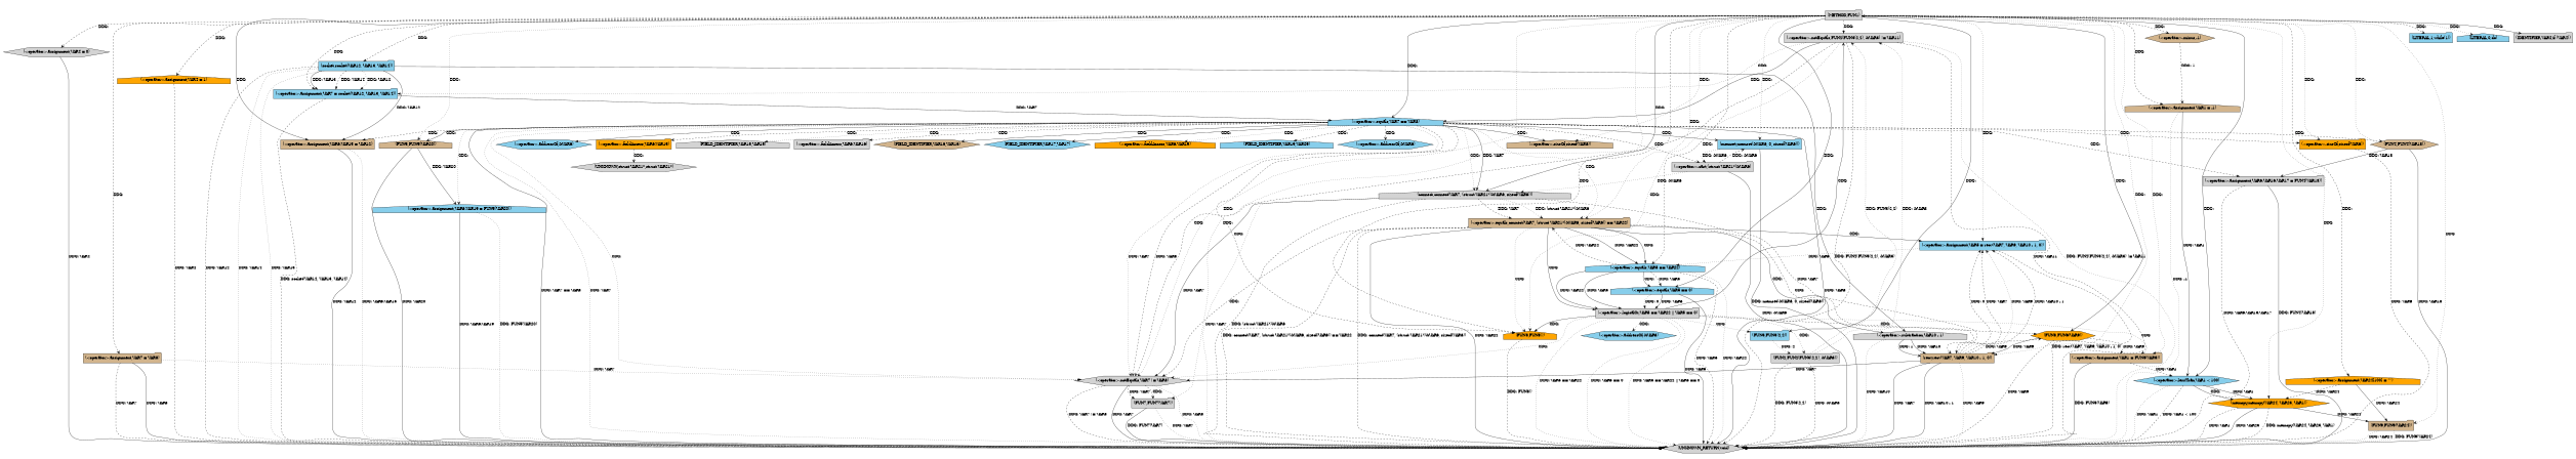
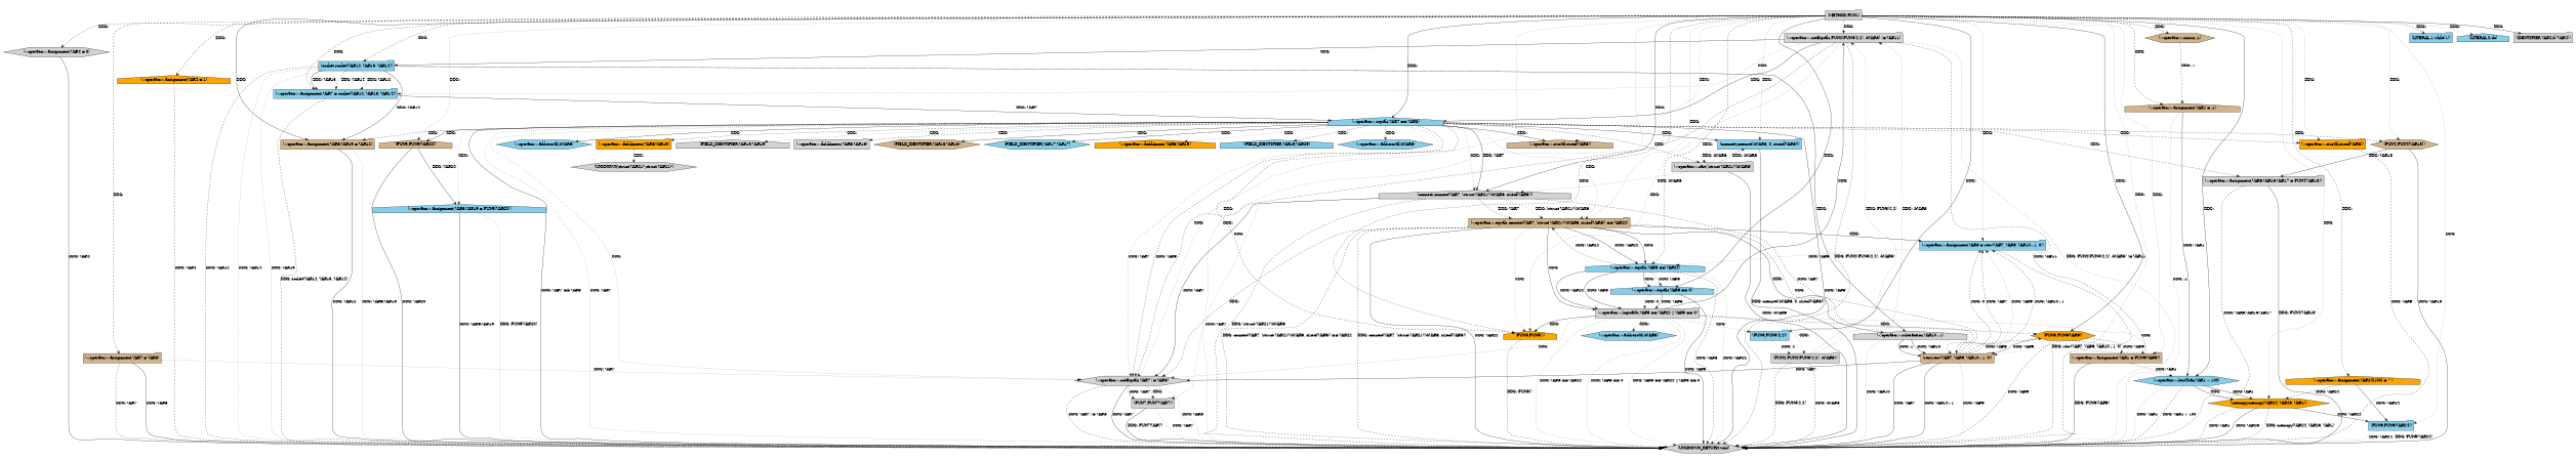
  digraph {
    node [fillcolor=skyblue shape=folder style=filled]
    edge [arrowhead=vee style=dashed]
    n1 [fillcolor=lightgrey label="(METHOD,FUN1)"]
    n2 [fillcolor=tan label="(<operator>.assignment,VAR1 = -1)" shape=house]
    n3 [fillcolor=tan label="(<operator>.minus,-1)" shape=hexagon]
    n4 [label="(LITERAL,1,while(1))"]
    n5 [fillcolor=lightgrey label="(<operator>.assignment,VAR4 = 0)" shape=hexagon]
    n6 [fillcolor=tan label="(<operator>.assignment,VAR7 = VAR8)"]
    n7 [fillcolor=lightgrey label="(<operator>.notEquals,FUN2(FUN3(2,2), &VAR3) != VAR11)"]
    n8 [label="(FUN3,FUN3(2,2))"]
    n9 [fillcolor=orange label="(<operator>.assignment,VAR4 = 1)" shape=house]
    n10 [label="(<operator>.assignment,VAR7 = socket(VAR12, VAR13, VAR14))"]
    n11 [label="(socket,socket(VAR12, VAR13, VAR14))"]
    n12 [label="(<operator>.equals,VAR7 == VAR8)" shape=house]
    n13 [label="(memset,memset(&VAR6, 0, sizeof(VAR6)))"]
    n14 [fillcolor=tan label="(<operator>.sizeOf,sizeof(VAR6))" shape=house]
    n15 [fillcolor=tan label="(<operator>.assignment,VAR6.VAR15 = VAR12)"]
    n16 [fillcolor=tan label="(FUN4,FUN4(VAR18))" shape=hexagon]
    n17 [fillcolor=tan label="(FUN5,FUN5(VAR20))" shape=house]
    n18 [fillcolor=tan label="(<operator>.equals,connect(VAR7, (struct VAR21*)&VAR6, sizeof(VAR6)) == VAR22)"]
    n19 [fillcolor=lightgrey label="(connect,connect(VAR7, (struct VAR21*)&VAR6, sizeof(VAR6)))" shape=house]
    n20 [fillcolor=orange label="(<operator>.sizeOf,sizeof(VAR6))"]
    n21 [label="(<operator>.assignment,VAR5 = recv(VAR7, VAR9, VAR10 - 1, 0))"]
    n22 [fillcolor=tan label="(recv,recv(VAR7, VAR9, VAR10 - 1, 0))"]
    n23 [label="(<operator>.equals,VAR5 == VAR22)" shape=house]
    n24 [label="(<operator>.equals,VAR5 == 0)" shape=house]
    n25 [fillcolor=tan label="(<operator>.assignment,VAR1 = FUN6(VAR9))"]
    n26 [fillcolor=orange label="(FUN8,FUN6(VAR9))" shape=hexagon]
    n27 [label="(LITERAL,0,do)" shape=house]
    n28 [fillcolor=lightgrey label="(<operator>.notEquals,VAR7 != VAR8)" shape=hexagon]
    n29 [fillcolor=lightgrey label="(FUN7,FUN7(VAR7))"]
    n30 [fillcolor=lightgrey label="(IDENTIFIER,VAR4,if (VAR4))"]
    n31 [fillcolor=orange label="(FUN8,FUN8())" shape=house]
    n32 [fillcolor=orange label="(<operator>.assignment,VAR24[100] = \"\")" shape=house]
    n33 [label="(<operator>.lessThan,VAR1 < 100)" shape=hexagon]
    n34 [fillcolor=orange label="(memcpy,memcpy(VAR24, VAR23, VAR1))" shape=hexagon]
-   n35 [fillcolor=tan label="(FUN9,FUN9(VAR24))"]
+   n35 [label="(FUN9,FUN9(VAR24))"]
    n36 [fillcolor=lightgrey label="(UNKNOWN_RETURN,void)" shape=hexagon]
    n37 [fillcolor=lightgrey label="(FUN2,FUN2(FUN3(2,2), &VAR3))"]
    n38 [fillcolor=lightgrey label="(<operator>.subtraction,VAR10 - 1)" shape=house]
    n39 [fillcolor=lightgrey label="(<operator>.assignment,VAR6.VAR16.VAR17 = FUN4(VAR18))"]
    n40 [label="(<operator>.assignment,VAR6.VAR19 = FUN5(VAR20))" shape=house]
    n41 [fillcolor=lightgrey label="(<operator>.cast,(struct VAR21*)&VAR6)"]
    n42 [label="(<operator>.addressOf,&VAR6)" shape=hexagon]
    n43 [fillcolor=orange label="(<operator>.fieldAccess,VAR6.VAR15)"]
    n44 [fillcolor=lightgrey label="(FIELD_IDENTIFIER,VAR15,VAR15)" shape=house]
    n45 [fillcolor=lightgrey label="(<operator>.fieldAccess,VAR6.VAR16)"]
    n46 [fillcolor=tan label="(FIELD_IDENTIFIER,VAR16,VAR16)" shape=hexagon]
    n47 [label="(FIELD_IDENTIFIER,VAR17,VAR17)" shape=hexagon]
    n48 [fillcolor=orange label="(<operator>.fieldAccess,VAR6.VAR19)" shape=house]
    n49 [label="(FIELD_IDENTIFIER,VAR19,VAR29)" shape=house]
    n50 [label="(<operator>.addressOf,&VAR6)" shape=hexagon]
    n51 [fillcolor=lightgrey label="(<operator>.logicalOr,VAR5 == VAR22 || VAR5 == 0)"]
    n52 [fillcolor=lightgrey label="(UNKNOWN,struct VAR21*,struct VAR21*)" shape=hexagon]
    n53 [label="(<operator>.addressOf,&VAR3)" shape=hexagon]
    n1 -> n2 [arrowhead=normal label="DDG: "]
    n1 -> n3 [label="DDG: "]
    n1 -> n4 [label="DDG: "]
    n1 -> n5 [label="DDG: "]
    n1 -> n6 [label="DDG: "]
    n1 -> n7 [arrowhead=normal label="DDG: "]
    n1 -> n8 [label="DDG: " style=solid]
    n1 -> n9 [label="DDG: "]
    n1 -> n10 [arrowhead=normal label="DDG: "]
    n1 -> n11 [arrowhead=normal label="DDG: "]
    n1 -> n12 [label="DDG: " style=solid]
    n1 -> n13 [label="DDG: " style=dotted]
    n1 -> n14 [arrowhead=normal label="DDG: " style=dotted]
    n1 -> n15 [arrowhead=normal label="DDG: " style=solid]
-   n16 -> n1 [label="DDG: " style=dotted]
+   n1 -> n16 [label="DDG: " style=dotted]
    n1 -> n17 [label="DDG: " style=dotted]
    n1 -> n18 [label="DDG: " style=dotted]
    n1 -> n19 [label="DDG: " style=solid]
    n1 -> n20 [label="DDG: " style=dotted]
    n1 -> n21 [arrowhead=normal label="DDG: " style=dotted]
    n1 -> n22 [arrowhead=normal label="DDG: " style=dotted]
    n1 -> n23 [label="DDG: "]
    n1 -> n24 [label="DDG: " style=solid]
    n1 -> n25 [arrowhead=normal label="DDG: " style=dotted]
    n1 -> n26 [label="DDG: " style=solid]
    n1 -> n27 [label="DDG: " style=dotted]
    n1 -> n28 [label="DDG: " style=dotted]
    n1 -> n29 [label="DDG: " style=dotted]
    n1 -> n30 [label="DDG: " style=solid]
    n1 -> n31 [arrowhead=normal label="DDG: "]
    n1 -> n32 [arrowhead=normal label="DDG: "]
    n1 -> n33 [label="DDG: " style=solid]
    n1 -> n34 [arrowhead=normal label="DDG: " style=dotted]
    n1 -> n35 [label="DDG: " style=dotted]
    n2 -> n33 [label="DDG: VAR1" style=solid]
    n2 -> n36 [label="DDG: -1" style=dotted]
    n3 -> n2 [label="DDG: 1"]
    n5 -> n36 [label="DDG: VAR4" style=solid]
    n6 -> n28 [arrowhead=normal label="DDG: VAR7" style=dotted]
    n6 -> n36 [arrowhead=normal label="DDG: VAR8" style=solid]
    n6 -> n36 [arrowhead=normal label="DDG: VAR7"]
    n7 -> n10 [arrowhead=normal label="CDG: " style=dotted]
+   n7 -> n11 [arrowhead=normal label="CDG: " style=solid]
    n7 -> n12 [arrowhead=normal label="CDG: " style=solid]
    n7 -> n28 [label="CDG: "]
    n7 -> n31 [label="CDG: " style=dotted]
    n7 -> n36 [label="DDG: FUN2(FUN3(2,2), &VAR3)"]
    n7 -> n36 [label="DDG: VAR11"]
    n7 -> n36 [arrowhead=normal label="DDG: FUN2(FUN3(2,2), &VAR3) != VAR11" style=dotted]
    n8 -> n37 [label="DDG: 2" style=dotted]
    n9 -> n36 [arrowhead=normal label="DDG: VAR4"]
    n10 -> n12 [arrowhead=normal label="DDG: VAR7" style=solid]
    n10 -> n36 [label="DDG: socket(VAR12, VAR13, VAR14)"]
    n11 -> n10 [arrowhead=normal label="DDG: VAR12" style=dotted]
    n11 -> n10 [arrowhead=normal label="DDG: VAR13" style=solid]
    n11 -> n10 [arrowhead=normal label="DDG: VAR14"]
    n11 -> n15 [arrowhead=normal label="DDG: VAR12" style=solid]
    n11 -> n36 [label="DDG: VAR12"]
    n11 -> n36 [arrowhead=normal label="DDG: VAR14" style=dotted]
    n11 -> n36 [label="DDG: VAR13" style=dotted]
    n11 -> n38 [label="DDG: " style=solid]
    n12 -> n13 [label="CDG: " style=solid]
    n12 -> n14 [label="CDG: " style=solid]
    n12 -> n15 [arrowhead=normal label="CDG: "]
    n12 -> n16 [label="CDG: "]
    n12 -> n17 [label="CDG: " style=solid]
    n12 -> n18 [label="CDG: " style=dotted]
    n12 -> n19 [arrowhead=normal label="DDG: VAR7" style=solid]
    n12 -> n19 [label="CDG: " style=dotted]
    n12 -> n20 [arrowhead=normal label="CDG: "]
    n12 -> n28 [label="DDG: VAR7" style=dotted]
    n12 -> n28 [label="DDG: VAR8"]
    n12 -> n28 [arrowhead=normal label="CDG: " style=dotted]
    n12 -> n31 [arrowhead=normal label="CDG: "]
    n12 -> n36 [label="DDG: VAR8" style=solid]
    n12 -> n36 [arrowhead=normal label="DDG: VAR7 == VAR8" style=solid]
    n12 -> n36 [arrowhead=normal label="DDG: VAR7" style=dotted]
    n12 -> n39 [arrowhead=normal label="CDG: "]
    n12 -> n40 [label="CDG: " style=dotted]
    n12 -> n41 [label="CDG: "]
    n12 -> n42 [arrowhead=normal label="CDG: " style=solid]
    n12 -> n43 [label="CDG: "]
    n12 -> n44 [arrowhead=normal label="CDG: " style=dotted]
    n12 -> n45 [arrowhead=normal label="CDG: "]
    n12 -> n46 [label="CDG: " style=solid]
    n12 -> n47 [label="CDG: " style=solid]
    n12 -> n48 [label="CDG: " style=dotted]
    n12 -> n49 [arrowhead=normal label="CDG: "]
    n12 -> n50 [label="CDG: "]
    n13 -> n36 [arrowhead=normal label="DDG: memset(&VAR6, 0, sizeof(VAR6))" style=solid]
    n13 -> n41 [arrowhead=normal label="DDG: &VAR6" style=dotted]
    n15 -> n36 [label="DDG: VAR6.VAR15" style=dotted]
    n15 -> n36 [arrowhead=normal label="DDG: VAR12" style=solid]
    n16 -> n36 [arrowhead=normal label="DDG: VAR18" style=solid]
    n16 -> n39 [label="DDG: VAR18" style=solid]
    n17 -> n36 [label="DDG: VAR20" style=solid]
    n17 -> n40 [label="DDG: VAR20" style=solid]
    n18 -> n21 [arrowhead=normal label="CDG: " style=solid]
    n18 -> n22 [label="CDG: "]
    n18 -> n23 [arrowhead=normal label="DDG: VAR22" style=solid]
    n18 -> n23 [arrowhead=normal label="CDG: " style=solid]
    n18 -> n28 [arrowhead=normal label="CDG: "]
    n18 -> n31 [label="CDG: " style=dotted]
    n18 -> n36 [arrowhead=normal label="DDG: connect(VAR7, (struct VAR21*)&VAR6, sizeof(VAR6))"]
    n18 -> n36 [arrowhead=normal label="DDG: VAR22" style=solid]
    n18 -> n36 [arrowhead=normal label="DDG: connect(VAR7, (struct VAR21*)&VAR6, sizeof(VAR6)) == VAR22"]
    n18 -> n38 [label="CDG: " style=solid]
    n18 -> n51 [arrowhead=normal label="CDG: " style=solid]
    n19 -> n18 [arrowhead=normal label="DDG: VAR7"]
    n19 -> n18 [label="DDG: (struct VAR21*)&VAR6" style=dotted]
    n19 -> n22 [arrowhead=normal label="DDG: VAR7"]
    n19 -> n28 [arrowhead=normal label="DDG: VAR7" style=solid]
    n19 -> n36 [arrowhead=normal label="DDG: VAR7" style=dotted]
    n19 -> n36 [label="DDG: (struct VAR21*)&VAR6"]
    n20 -> n36 [label="DDG: VAR6"]
    n21 -> n23 [arrowhead=normal label="DDG: VAR5" style=dotted]
    n21 -> n36 [arrowhead=normal label="DDG: recv(VAR7, VAR9, VAR10 - 1, 0)"]
    n22 -> n21 [arrowhead=normal label="DDG: VAR7"]
    n22 -> n21 [label="DDG: VAR9" style=dotted]
    n22 -> n21 [arrowhead=normal label="DDG: VAR10 - 1"]
    n22 -> n21 [label="DDG: 0"]
    n22 -> n26 [label="DDG: VAR9"]
    n22 -> n28 [label="DDG: VAR7" style=solid]
    n22 -> n36 [arrowhead=normal label="DDG: VAR10 - 1" style=solid]
    n22 -> n36 [arrowhead=normal label="DDG: VAR9" style=dotted]
    n22 -> n36 [label="DDG: VAR7" style=solid]
    n23 -> n18 [label="DDG: VAR22"]
    n23 -> n24 [arrowhead=normal label="DDG: VAR5"]
    n23 -> n24 [arrowhead=normal label="CDG: " style=solid]
    n23 -> n36 [label="DDG: VAR5"]
    n23 -> n36 [label="DDG: VAR22" style=dotted]
    n23 -> n51 [arrowhead=normal label="DDG: VAR5" style=solid]
    n23 -> n51 [label="DDG: VAR22" style=solid]
    n24 -> n36 [arrowhead=normal label="DDG: VAR5" style=solid]
    n24 -> n51 [arrowhead=normal label="DDG: VAR5" style=solid]
    n24 -> n51 [arrowhead=normal label="DDG: 0" style=dotted]
    n25 -> n33 [arrowhead=normal label="DDG: VAR1"]
    n25 -> n36 [arrowhead=normal label="DDG: FUN6(VAR9)" style=solid]
    n26 -> n22 [arrowhead=normal label="DDG: VAR9" style=solid]
    n26 -> n25 [arrowhead=normal label="DDG: VAR9"]
    n26 -> n36 [arrowhead=normal label="DDG: VAR9"]
    n28 -> n29 [arrowhead=normal label="DDG: VAR7"]
    n28 -> n29 [label="CDG: "]
    n28 -> n36 [arrowhead=normal label="DDG: VAR8" style=dotted]
    n28 -> n36 [arrowhead=normal label="DDG: VAR7 != VAR8"]
    n28 -> n36 [arrowhead=normal label="DDG: VAR7" style=solid]
    n29 -> n36 [label="DDG: VAR7" style=dotted]
    n29 -> n36 [arrowhead=normal label="DDG: FUN7(VAR7)" style=solid]
    n31 -> n36 [label="DDG: FUN8()"]
    n32 -> n34 [arrowhead=normal label="DDG: VAR24"]
    n32 -> n35 [arrowhead=normal label="DDG: VAR24" style=solid]
    n33 -> n34 [label="DDG: VAR1" style=solid]
    n33 -> n34 [arrowhead=normal label="CDG: " style=solid]
    n33 -> n36 [arrowhead=normal label="DDG: VAR1" style=dotted]
    n33 -> n36 [label="DDG: VAR1 < 100"]
    n34 -> n35 [arrowhead=normal label="DDG: VAR24" style=solid]
    n34 -> n36 [arrowhead=normal label="DDG: memcpy(VAR24, VAR23, VAR1)"]
    n34 -> n36 [label="DDG: VAR1"]
    n34 -> n36 [arrowhead=normal label="DDG: VAR23" style=solid]
    n35 -> n36 [label="DDG: FUN9(VAR24)" style=dotted]
    n35 -> n36 [label="DDG: VAR24" style=dotted]
    n37 -> n7 [label="DDG: FUN3(2,2)" style=dotted]
    n37 -> n7 [arrowhead=normal label="DDG: &VAR3" style=dotted]
    n37 -> n36 [arrowhead=normal label="DDG: FUN3(2,2)"]
    n37 -> n36 [arrowhead=normal label="DDG: &VAR3"]
    n38 -> n22 [arrowhead=normal label="DDG: VAR10" style=solid]
    n38 -> n22 [label="DDG: 1" style=solid]
    n38 -> n36 [label="DDG: VAR10" style=dotted]
    n39 -> n36 [label="DDG: FUN4(VAR18)" style=solid]
    n39 -> n36 [label="DDG: VAR6.VAR16.VAR17"]
    n40 -> n36 [arrowhead=normal label="DDG: VAR6.VAR19" style=solid]
    n40 -> n36 [label="DDG: FUN5(VAR20)" style=dotted]
    n41 -> n13 [label="DDG: &VAR6"]
    n41 -> n19 [label="DDG: &VAR6" style=dotted]
    n41 -> n36 [label="DDG: &VAR6" style=solid]
    n43 -> n52 [label="CDG: "]
    n51 -> n7 [label="CDG: " style=solid]
    n51 -> n8 [arrowhead=normal label="CDG: " style=dotted]
    n51 -> n25 [label="CDG: " style=dotted]
    n51 -> n26 [arrowhead=normal label="CDG: "]
    n51 -> n28 [label="CDG: " style=dotted]
    n51 -> n31 [arrowhead=normal label="CDG: " style=solid]
    n51 -> n36 [arrowhead=normal label="DDG: VAR5 == VAR22" style=dotted]
    n51 -> n36 [arrowhead=normal label="DDG: VAR5 == 0" style=dotted]
    n51 -> n36 [label="DDG: VAR5 == VAR22 || VAR5 == 0" style=dotted]
    n51 -> n37 [label="CDG: " style=dotted]
    n51 -> n53 [label="CDG: " style=dotted]
  }
